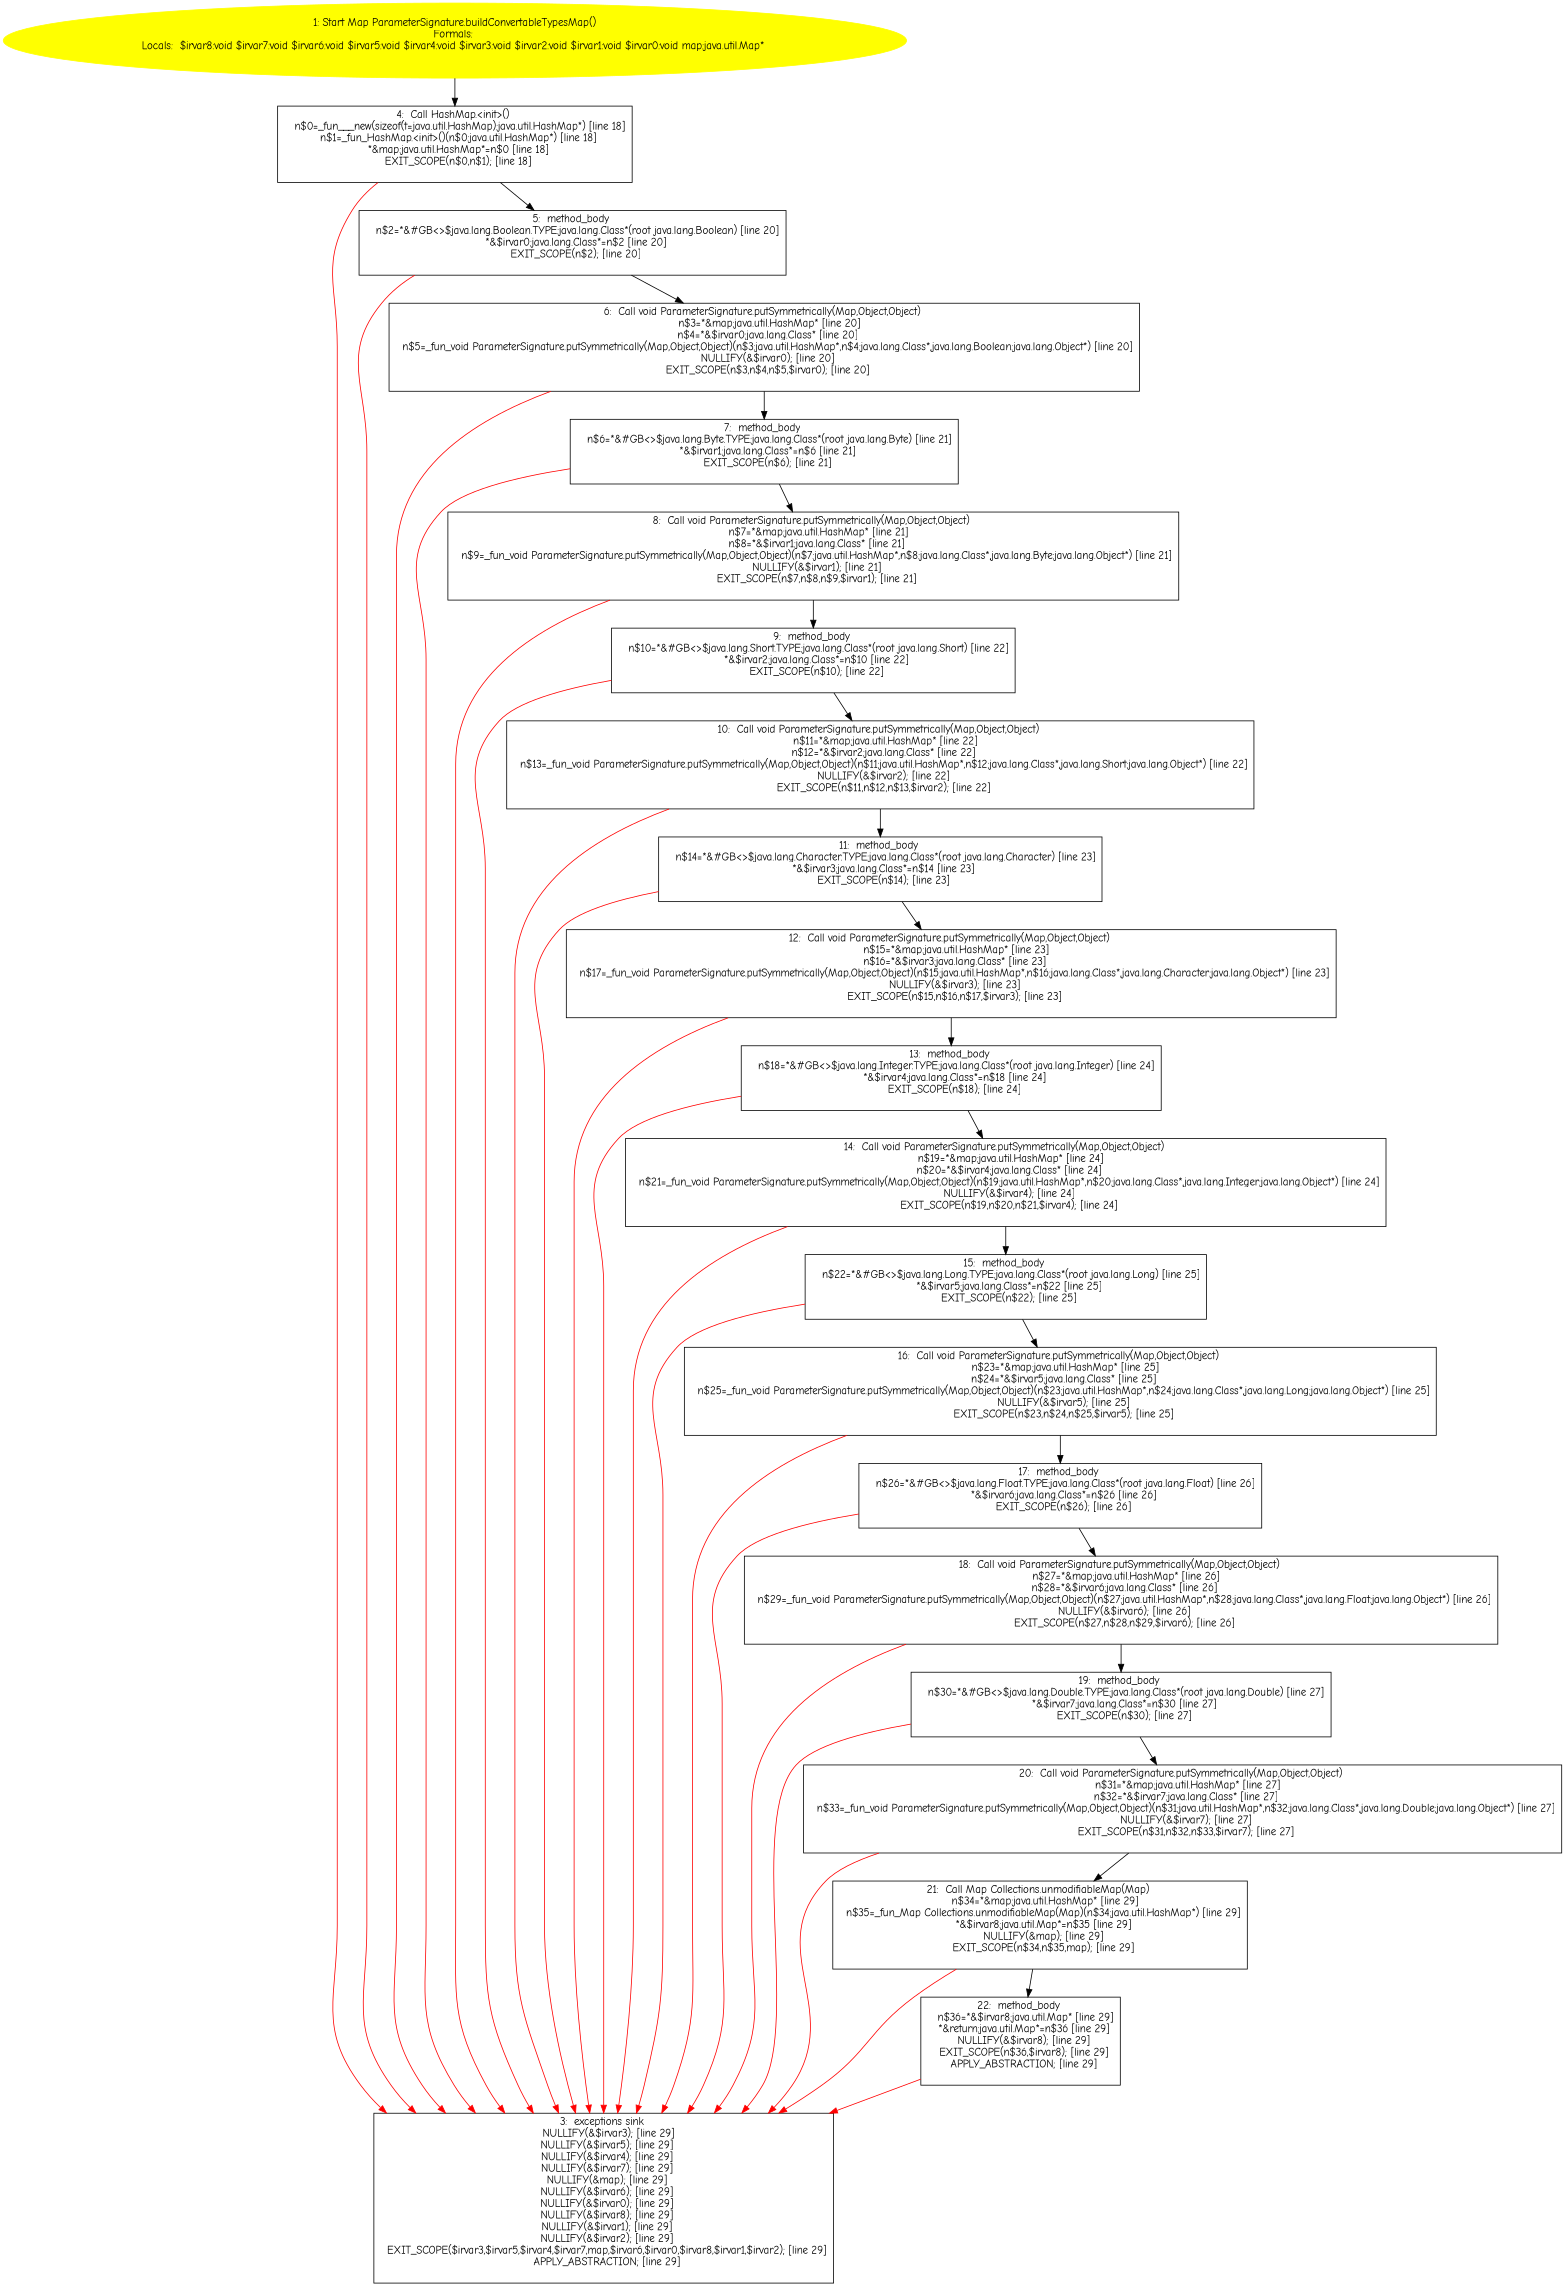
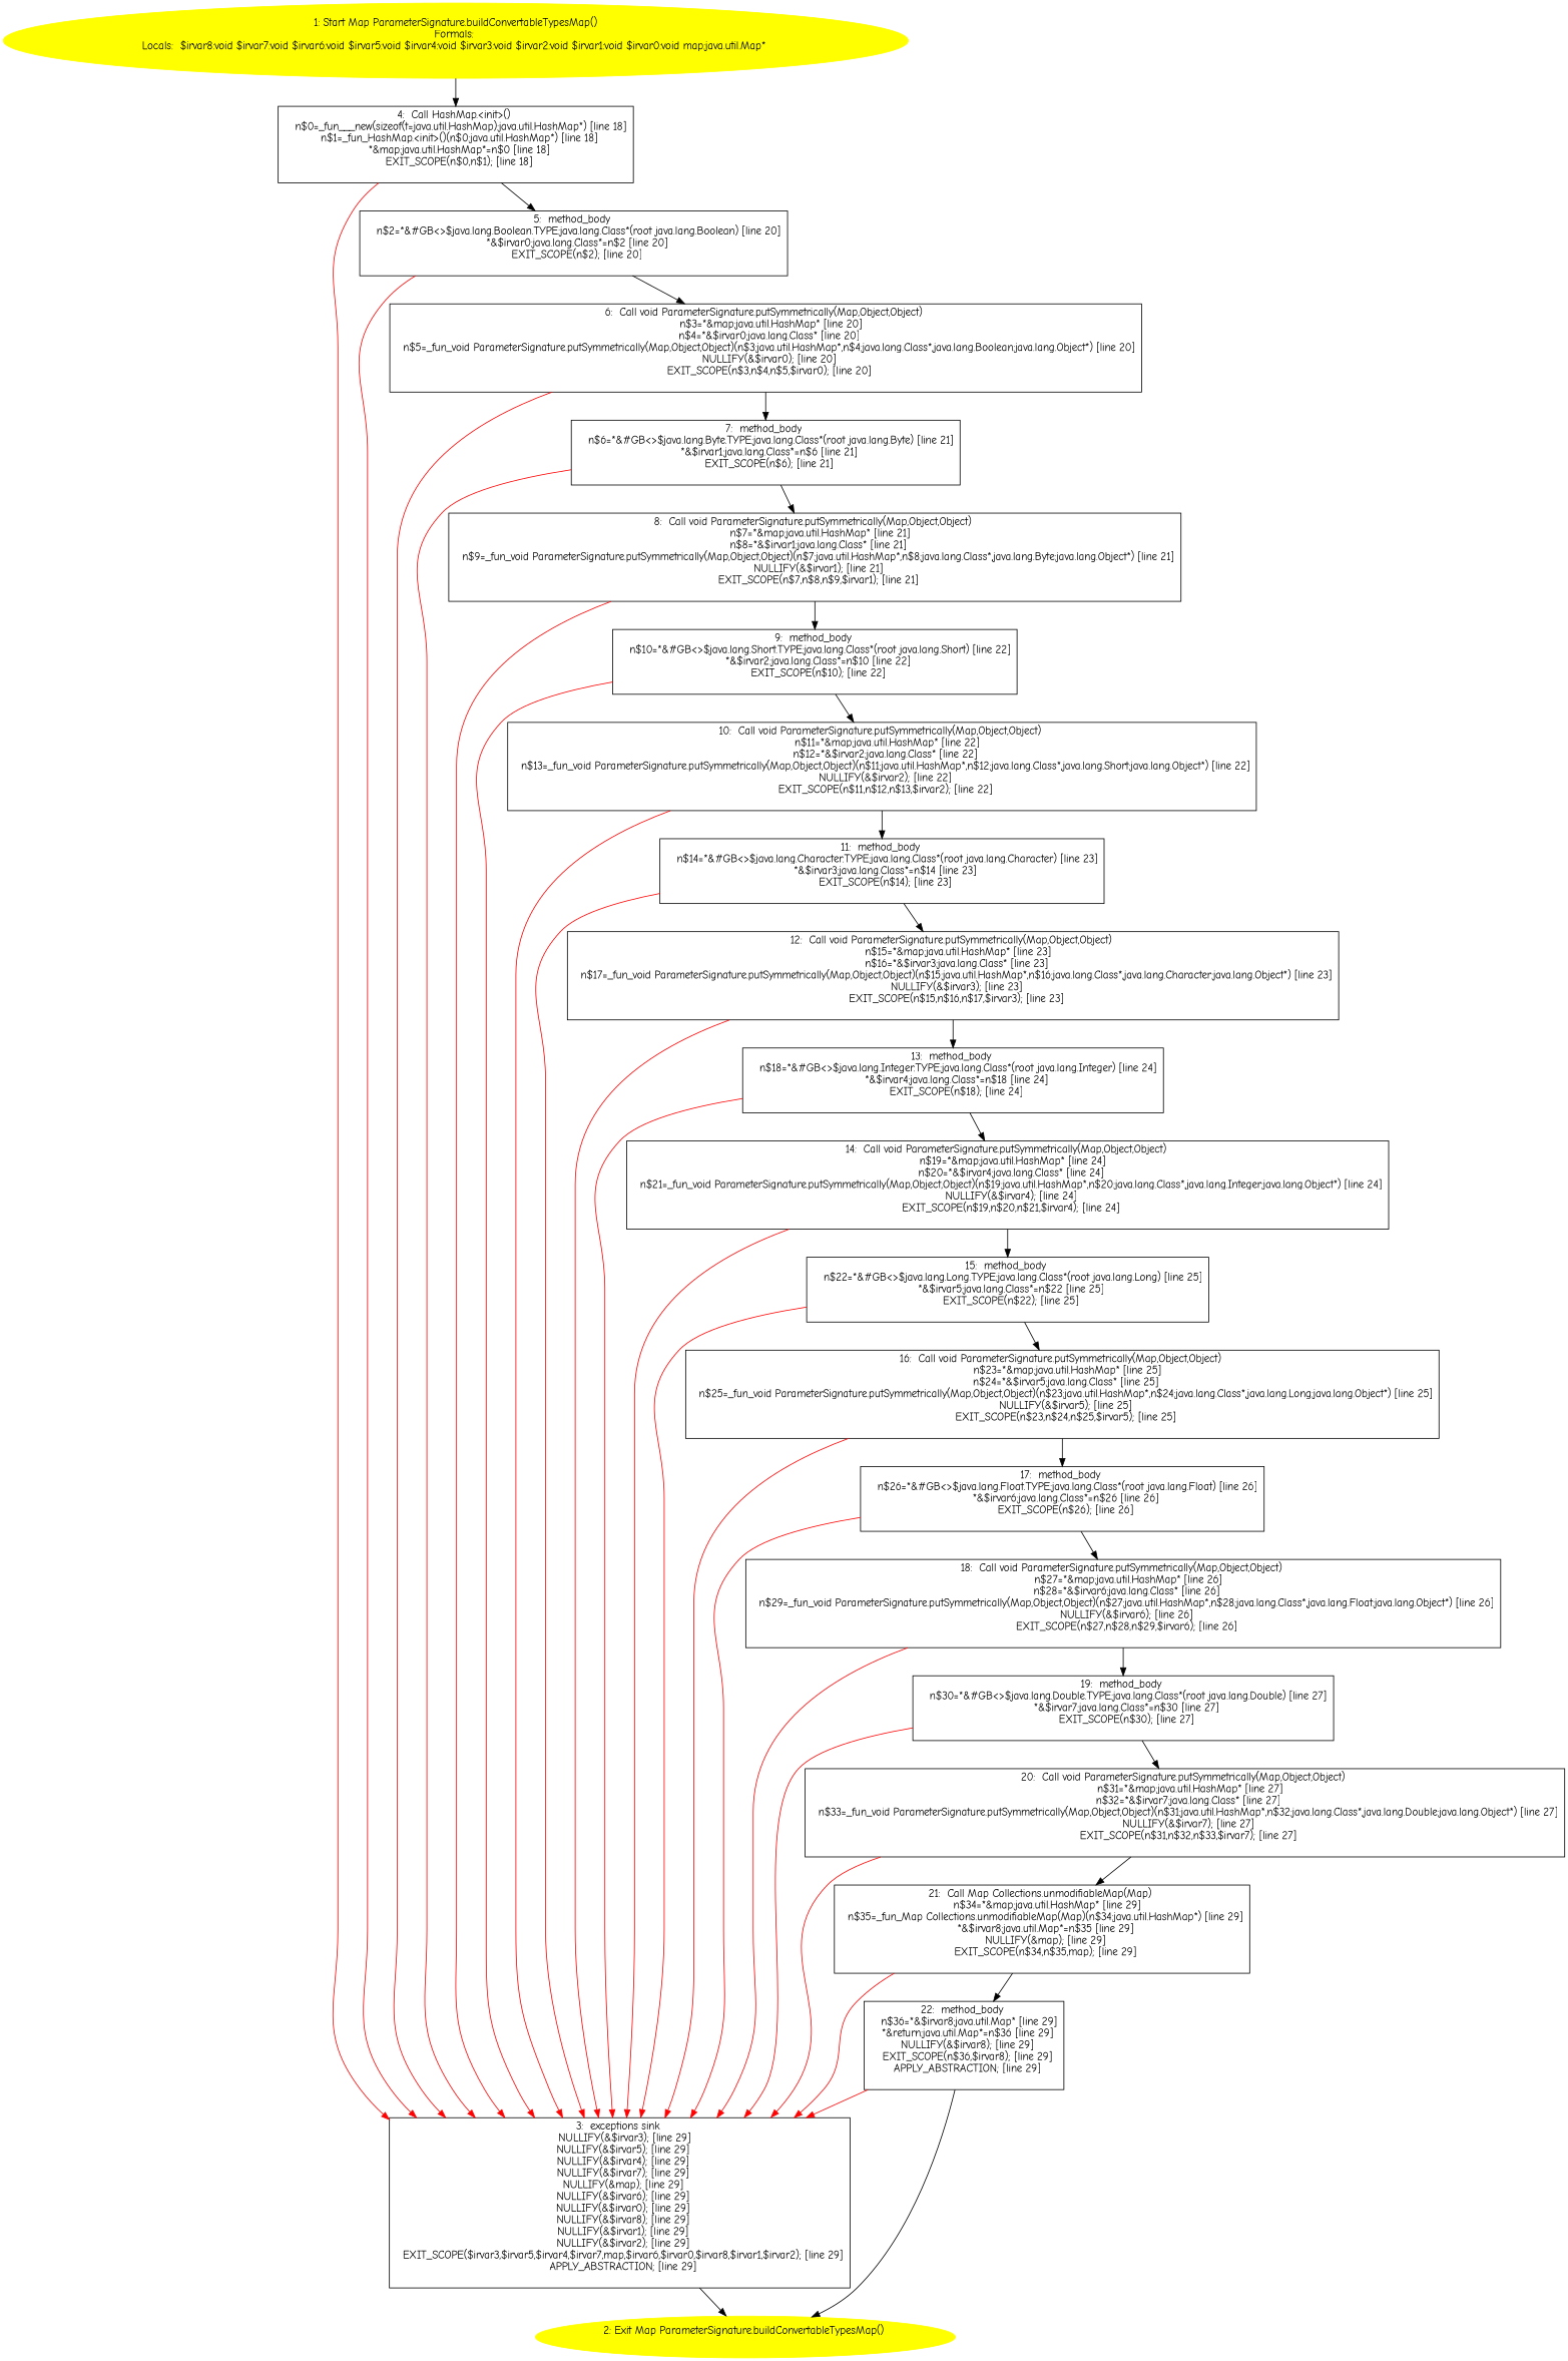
  digraph {
    fontname="Comic Neue"
    node [fontname="Comic Neue" shape=box]
    edge [fontname="Comic Neue"]
    n1 [color=yellow label="1: Start Map ParameterSignature.buildConvertableTypesMap()\nFormals: \nLocals:  $irvar8:void $irvar7:void $irvar6:void $irvar5:void $irvar4:void $irvar3:void $irvar2:void $irvar1:void $irvar0:void map:java.util.Map* \n  " style=filled shape=""]
    n2 [label="4:  Call HashMap.<init>() \n   n$0=_fun___new(sizeof(t=java.util.HashMap):java.util.HashMap*) [line 18]\n  n$1=_fun_HashMap.<init>()(n$0:java.util.HashMap*) [line 18]\n  *&map:java.util.HashMap*=n$0 [line 18]\n  EXIT_SCOPE(n$0,n$1); [line 18]\n "]
    n3 [label="3:  exceptions sink \n   NULLIFY(&$irvar3); [line 29]\n  NULLIFY(&$irvar5); [line 29]\n  NULLIFY(&$irvar4); [line 29]\n  NULLIFY(&$irvar7); [line 29]\n  NULLIFY(&map); [line 29]\n  NULLIFY(&$irvar6); [line 29]\n  NULLIFY(&$irvar0); [line 29]\n  NULLIFY(&$irvar8); [line 29]\n  NULLIFY(&$irvar1); [line 29]\n  NULLIFY(&$irvar2); [line 29]\n  EXIT_SCOPE($irvar3,$irvar5,$irvar4,$irvar7,map,$irvar6,$irvar0,$irvar8,$irvar1,$irvar2); [line 29]\n  APPLY_ABSTRACTION; [line 29]\n "]
    n4 [label="5:  method_body \n   n$2=*&#GB<>$java.lang.Boolean.TYPE:java.lang.Class*(root java.lang.Boolean) [line 20]\n  *&$irvar0:java.lang.Class*=n$2 [line 20]\n  EXIT_SCOPE(n$2); [line 20]\n "]
+   n5 [color=yellow label="2: Exit Map ParameterSignature.buildConvertableTypesMap() \n  " style=filled shape=""]
    n6 [label="6:  Call void ParameterSignature.putSymmetrically(Map,Object,Object) \n   n$3=*&map:java.util.HashMap* [line 20]\n  n$4=*&$irvar0:java.lang.Class* [line 20]\n  n$5=_fun_void ParameterSignature.putSymmetrically(Map,Object,Object)(n$3:java.util.HashMap*,n$4:java.lang.Class*,java.lang.Boolean:java.lang.Object*) [line 20]\n  NULLIFY(&$irvar0); [line 20]\n  EXIT_SCOPE(n$3,n$4,n$5,$irvar0); [line 20]\n "]
    n7 [label="7:  method_body \n   n$6=*&#GB<>$java.lang.Byte.TYPE:java.lang.Class*(root java.lang.Byte) [line 21]\n  *&$irvar1:java.lang.Class*=n$6 [line 21]\n  EXIT_SCOPE(n$6); [line 21]\n "]
    n8 [label="8:  Call void ParameterSignature.putSymmetrically(Map,Object,Object) \n   n$7=*&map:java.util.HashMap* [line 21]\n  n$8=*&$irvar1:java.lang.Class* [line 21]\n  n$9=_fun_void ParameterSignature.putSymmetrically(Map,Object,Object)(n$7:java.util.HashMap*,n$8:java.lang.Class*,java.lang.Byte:java.lang.Object*) [line 21]\n  NULLIFY(&$irvar1); [line 21]\n  EXIT_SCOPE(n$7,n$8,n$9,$irvar1); [line 21]\n "]
    n9 [label="9:  method_body \n   n$10=*&#GB<>$java.lang.Short.TYPE:java.lang.Class*(root java.lang.Short) [line 22]\n  *&$irvar2:java.lang.Class*=n$10 [line 22]\n  EXIT_SCOPE(n$10); [line 22]\n "]
    n10 [label="10:  Call void ParameterSignature.putSymmetrically(Map,Object,Object) \n   n$11=*&map:java.util.HashMap* [line 22]\n  n$12=*&$irvar2:java.lang.Class* [line 22]\n  n$13=_fun_void ParameterSignature.putSymmetrically(Map,Object,Object)(n$11:java.util.HashMap*,n$12:java.lang.Class*,java.lang.Short:java.lang.Object*) [line 22]\n  NULLIFY(&$irvar2); [line 22]\n  EXIT_SCOPE(n$11,n$12,n$13,$irvar2); [line 22]\n "]
    n11 [label="11:  method_body \n   n$14=*&#GB<>$java.lang.Character.TYPE:java.lang.Class*(root java.lang.Character) [line 23]\n  *&$irvar3:java.lang.Class*=n$14 [line 23]\n  EXIT_SCOPE(n$14); [line 23]\n "]
    n12 [label="12:  Call void ParameterSignature.putSymmetrically(Map,Object,Object) \n   n$15=*&map:java.util.HashMap* [line 23]\n  n$16=*&$irvar3:java.lang.Class* [line 23]\n  n$17=_fun_void ParameterSignature.putSymmetrically(Map,Object,Object)(n$15:java.util.HashMap*,n$16:java.lang.Class*,java.lang.Character:java.lang.Object*) [line 23]\n  NULLIFY(&$irvar3); [line 23]\n  EXIT_SCOPE(n$15,n$16,n$17,$irvar3); [line 23]\n "]
    n13 [label="13:  method_body \n   n$18=*&#GB<>$java.lang.Integer.TYPE:java.lang.Class*(root java.lang.Integer) [line 24]\n  *&$irvar4:java.lang.Class*=n$18 [line 24]\n  EXIT_SCOPE(n$18); [line 24]\n "]
    n14 [label="14:  Call void ParameterSignature.putSymmetrically(Map,Object,Object) \n   n$19=*&map:java.util.HashMap* [line 24]\n  n$20=*&$irvar4:java.lang.Class* [line 24]\n  n$21=_fun_void ParameterSignature.putSymmetrically(Map,Object,Object)(n$19:java.util.HashMap*,n$20:java.lang.Class*,java.lang.Integer:java.lang.Object*) [line 24]\n  NULLIFY(&$irvar4); [line 24]\n  EXIT_SCOPE(n$19,n$20,n$21,$irvar4); [line 24]\n "]
    n15 [label="15:  method_body \n   n$22=*&#GB<>$java.lang.Long.TYPE:java.lang.Class*(root java.lang.Long) [line 25]\n  *&$irvar5:java.lang.Class*=n$22 [line 25]\n  EXIT_SCOPE(n$22); [line 25]\n "]
    n16 [label="16:  Call void ParameterSignature.putSymmetrically(Map,Object,Object) \n   n$23=*&map:java.util.HashMap* [line 25]\n  n$24=*&$irvar5:java.lang.Class* [line 25]\n  n$25=_fun_void ParameterSignature.putSymmetrically(Map,Object,Object)(n$23:java.util.HashMap*,n$24:java.lang.Class*,java.lang.Long:java.lang.Object*) [line 25]\n  NULLIFY(&$irvar5); [line 25]\n  EXIT_SCOPE(n$23,n$24,n$25,$irvar5); [line 25]\n "]
    n17 [label="17:  method_body \n   n$26=*&#GB<>$java.lang.Float.TYPE:java.lang.Class*(root java.lang.Float) [line 26]\n  *&$irvar6:java.lang.Class*=n$26 [line 26]\n  EXIT_SCOPE(n$26); [line 26]\n "]
    n18 [label="18:  Call void ParameterSignature.putSymmetrically(Map,Object,Object) \n   n$27=*&map:java.util.HashMap* [line 26]\n  n$28=*&$irvar6:java.lang.Class* [line 26]\n  n$29=_fun_void ParameterSignature.putSymmetrically(Map,Object,Object)(n$27:java.util.HashMap*,n$28:java.lang.Class*,java.lang.Float:java.lang.Object*) [line 26]\n  NULLIFY(&$irvar6); [line 26]\n  EXIT_SCOPE(n$27,n$28,n$29,$irvar6); [line 26]\n "]
    n19 [label="19:  method_body \n   n$30=*&#GB<>$java.lang.Double.TYPE:java.lang.Class*(root java.lang.Double) [line 27]\n  *&$irvar7:java.lang.Class*=n$30 [line 27]\n  EXIT_SCOPE(n$30); [line 27]\n "]
    n20 [label="20:  Call void ParameterSignature.putSymmetrically(Map,Object,Object) \n   n$31=*&map:java.util.HashMap* [line 27]\n  n$32=*&$irvar7:java.lang.Class* [line 27]\n  n$33=_fun_void ParameterSignature.putSymmetrically(Map,Object,Object)(n$31:java.util.HashMap*,n$32:java.lang.Class*,java.lang.Double:java.lang.Object*) [line 27]\n  NULLIFY(&$irvar7); [line 27]\n  EXIT_SCOPE(n$31,n$32,n$33,$irvar7); [line 27]\n "]
    n21 [label="21:  Call Map Collections.unmodifiableMap(Map) \n   n$34=*&map:java.util.HashMap* [line 29]\n  n$35=_fun_Map Collections.unmodifiableMap(Map)(n$34:java.util.HashMap*) [line 29]\n  *&$irvar8:java.util.Map*=n$35 [line 29]\n  NULLIFY(&map); [line 29]\n  EXIT_SCOPE(n$34,n$35,map); [line 29]\n "]
    n22 [label="22:  method_body \n   n$36=*&$irvar8:java.util.Map* [line 29]\n  *&return:java.util.Map*=n$36 [line 29]\n  NULLIFY(&$irvar8); [line 29]\n  EXIT_SCOPE(n$36,$irvar8); [line 29]\n  APPLY_ABSTRACTION; [line 29]\n "]
    n1 -> n2
    n2 -> n3 [color=red]
    n2 -> n4
+   n3 -> n5
    n4 -> n3 [color=red]
    n4 -> n6
    n6 -> n3 [color=red]
    n6 -> n7
    n7 -> n3 [color=red]
    n7 -> n8
    n8 -> n3 [color=red]
    n8 -> n9
    n9 -> n3 [color=red]
    n9 -> n10
    n10 -> n3 [color=red]
    n10 -> n11
    n11 -> n3 [color=red]
    n11 -> n12
    n12 -> n3 [color=red]
    n12 -> n13
    n13 -> n3 [color=red]
    n13 -> n14
    n14 -> n3 [color=red]
    n14 -> n15
    n15 -> n3 [color=red]
    n15 -> n16
    n16 -> n3 [color=red]
    n16 -> n17
    n17 -> n3 [color=red]
    n17 -> n18
    n18 -> n3 [color=red]
    n18 -> n19
    n19 -> n3 [color=red]
    n19 -> n20
    n20 -> n3 [color=red]
    n20 -> n21
    n21 -> n3 [color=red]
    n21 -> n22
    n22 -> n3 [color=red]
+   n22 -> n5
  }
